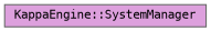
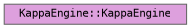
  digraph {
    rankdir=LR
    fontname="DejaVu Sans Mono"
-   n1 [color=grey40 fillcolor=plum fontname="DejaVu Sans Mono" fontsize=10 height=0.2 label="KappaEngine::SystemManager" shape=box style=filled width=0.4]
+   n1 [color=grey40 fillcolor=plum fontname="DejaVu Sans Mono" fontsize=10 height=0.2 label="KappaEngine::KappaEngine" shape=box style=filled width=0.4]
  }
